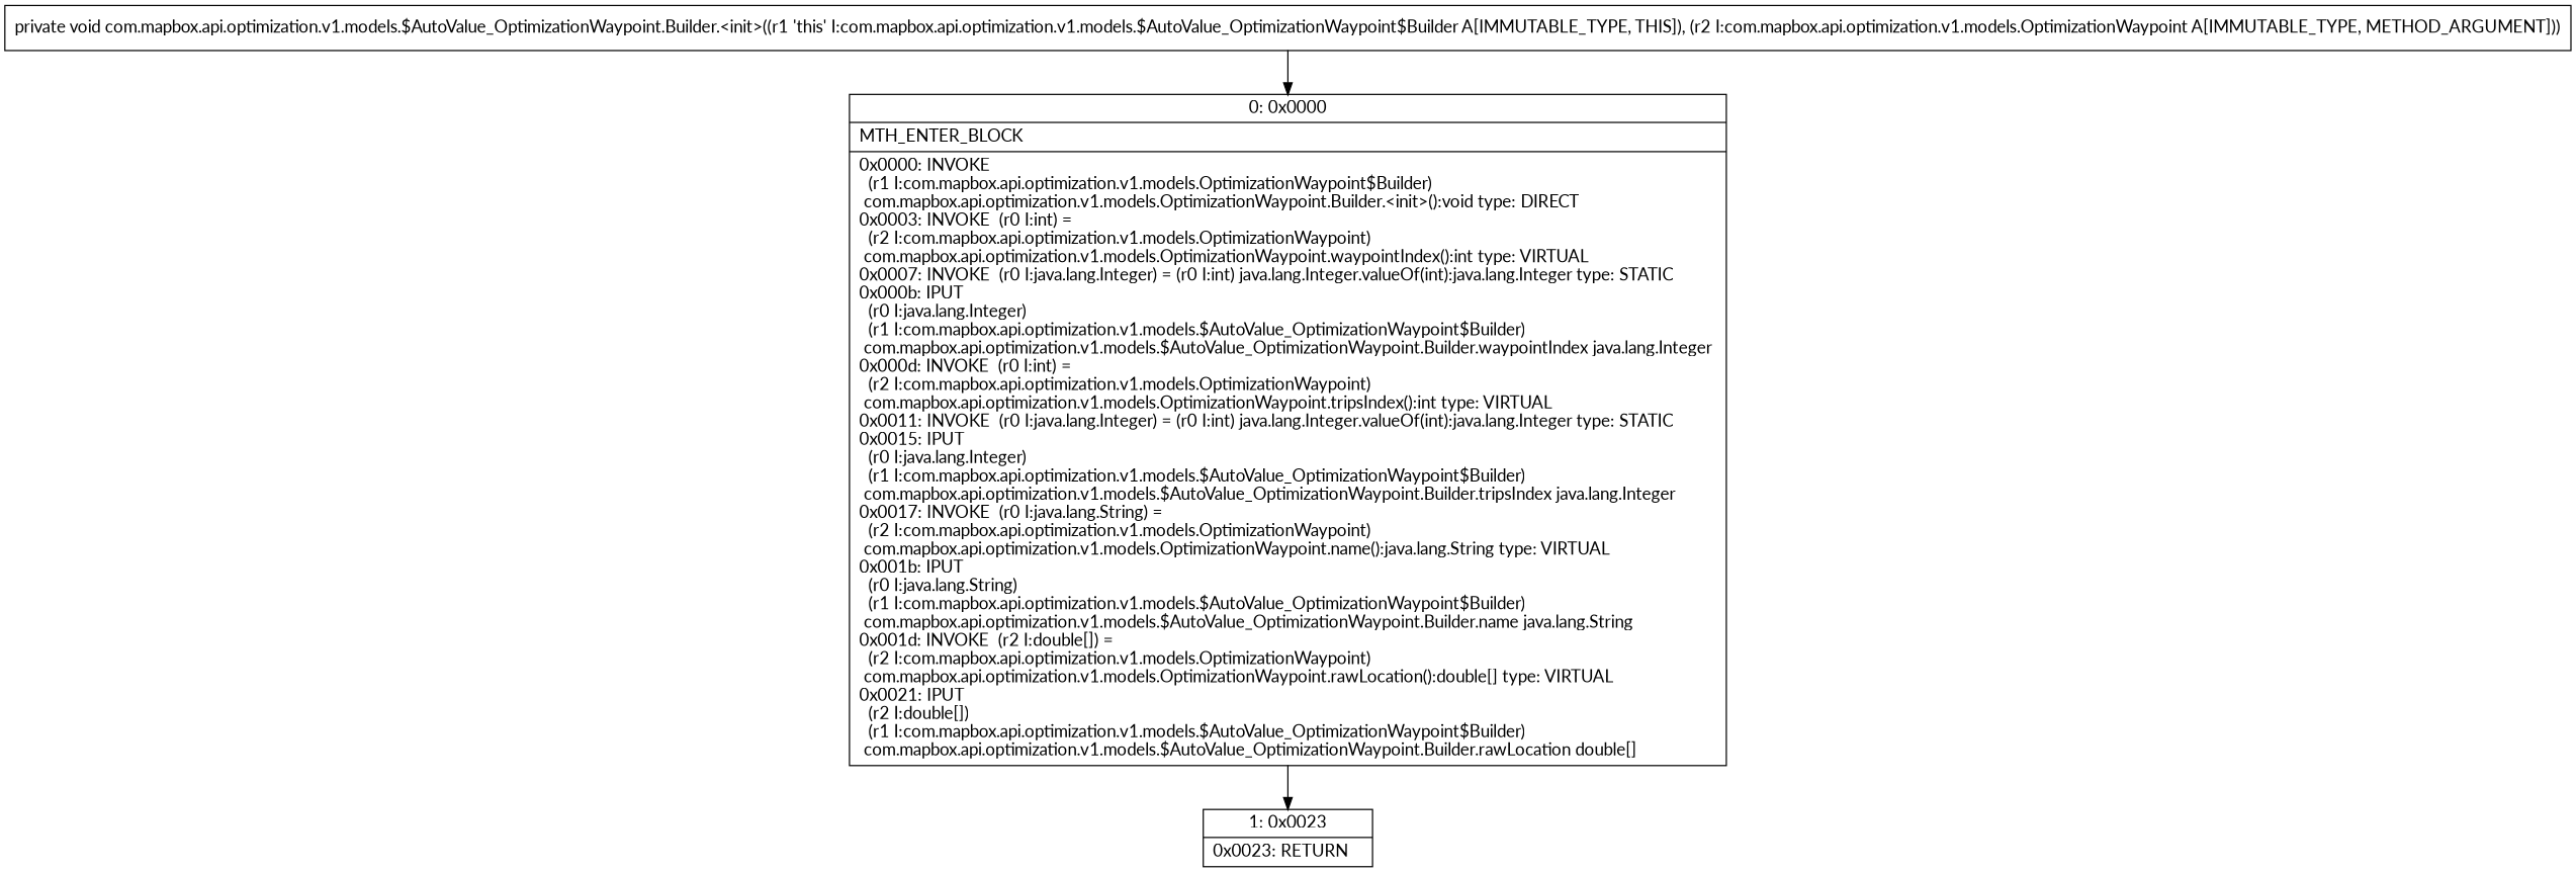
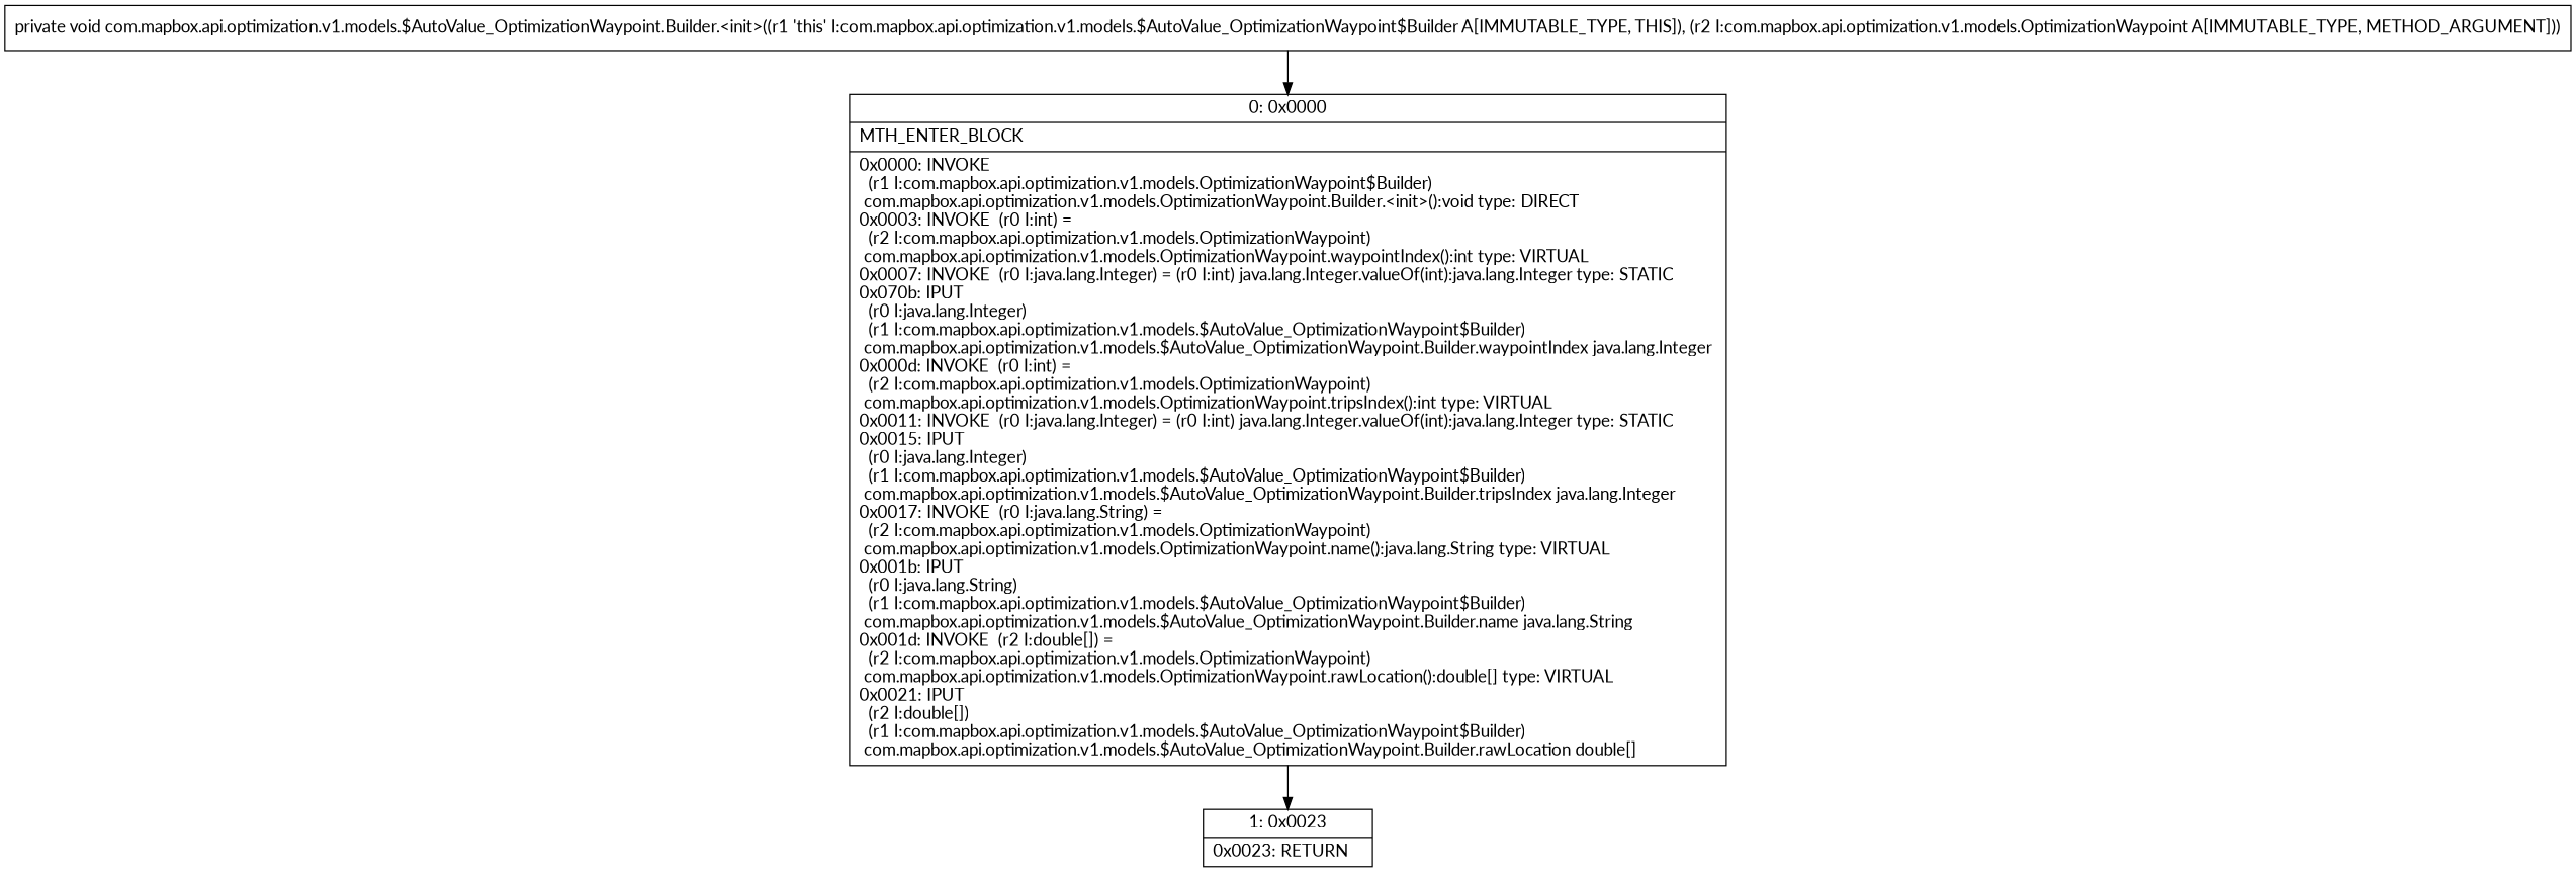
  digraph {
    fontname=Lato
    node [shape=record fontname=Lato]
    edge [fontname=Lato]
-   n1 [label="{0\:\ 0x0000|MTH_ENTER_BLOCK\l|0x0000: INVOKE  \l  (r1 I:com.mapbox.api.optimization.v1.models.OptimizationWaypoint$Builder)\l com.mapbox.api.optimization.v1.models.OptimizationWaypoint.Builder.\<init\>():void type: DIRECT \l0x0003: INVOKE  (r0 I:int) = \l  (r2 I:com.mapbox.api.optimization.v1.models.OptimizationWaypoint)\l com.mapbox.api.optimization.v1.models.OptimizationWaypoint.waypointIndex():int type: VIRTUAL \l0x0007: INVOKE  (r0 I:java.lang.Integer) = (r0 I:int) java.lang.Integer.valueOf(int):java.lang.Integer type: STATIC \l0x000b: IPUT  \l  (r0 I:java.lang.Integer)\l  (r1 I:com.mapbox.api.optimization.v1.models.$AutoValue_OptimizationWaypoint$Builder)\l com.mapbox.api.optimization.v1.models.$AutoValue_OptimizationWaypoint.Builder.waypointIndex java.lang.Integer \l0x000d: INVOKE  (r0 I:int) = \l  (r2 I:com.mapbox.api.optimization.v1.models.OptimizationWaypoint)\l com.mapbox.api.optimization.v1.models.OptimizationWaypoint.tripsIndex():int type: VIRTUAL \l0x0011: INVOKE  (r0 I:java.lang.Integer) = (r0 I:int) java.lang.Integer.valueOf(int):java.lang.Integer type: STATIC \l0x0015: IPUT  \l  (r0 I:java.lang.Integer)\l  (r1 I:com.mapbox.api.optimization.v1.models.$AutoValue_OptimizationWaypoint$Builder)\l com.mapbox.api.optimization.v1.models.$AutoValue_OptimizationWaypoint.Builder.tripsIndex java.lang.Integer \l0x0017: INVOKE  (r0 I:java.lang.String) = \l  (r2 I:com.mapbox.api.optimization.v1.models.OptimizationWaypoint)\l com.mapbox.api.optimization.v1.models.OptimizationWaypoint.name():java.lang.String type: VIRTUAL \l0x001b: IPUT  \l  (r0 I:java.lang.String)\l  (r1 I:com.mapbox.api.optimization.v1.models.$AutoValue_OptimizationWaypoint$Builder)\l com.mapbox.api.optimization.v1.models.$AutoValue_OptimizationWaypoint.Builder.name java.lang.String \l0x001d: INVOKE  (r2 I:double[]) = \l  (r2 I:com.mapbox.api.optimization.v1.models.OptimizationWaypoint)\l com.mapbox.api.optimization.v1.models.OptimizationWaypoint.rawLocation():double[] type: VIRTUAL \l0x0021: IPUT  \l  (r2 I:double[])\l  (r1 I:com.mapbox.api.optimization.v1.models.$AutoValue_OptimizationWaypoint$Builder)\l com.mapbox.api.optimization.v1.models.$AutoValue_OptimizationWaypoint.Builder.rawLocation double[] \l}"]
+   n1 [label="{0\:\ 0x0000|MTH_ENTER_BLOCK\l|0x0000: INVOKE  \l  (r1 I:com.mapbox.api.optimization.v1.models.OptimizationWaypoint$Builder)\l com.mapbox.api.optimization.v1.models.OptimizationWaypoint.Builder.\<init\>():void type: DIRECT \l0x0003: INVOKE  (r0 I:int) = \l  (r2 I:com.mapbox.api.optimization.v1.models.OptimizationWaypoint)\l com.mapbox.api.optimization.v1.models.OptimizationWaypoint.waypointIndex():int type: VIRTUAL \l0x0007: INVOKE  (r0 I:java.lang.Integer) = (r0 I:int) java.lang.Integer.valueOf(int):java.lang.Integer type: STATIC \l0x070b: IPUT  \l  (r0 I:java.lang.Integer)\l  (r1 I:com.mapbox.api.optimization.v1.models.$AutoValue_OptimizationWaypoint$Builder)\l com.mapbox.api.optimization.v1.models.$AutoValue_OptimizationWaypoint.Builder.waypointIndex java.lang.Integer \l0x000d: INVOKE  (r0 I:int) = \l  (r2 I:com.mapbox.api.optimization.v1.models.OptimizationWaypoint)\l com.mapbox.api.optimization.v1.models.OptimizationWaypoint.tripsIndex():int type: VIRTUAL \l0x0011: INVOKE  (r0 I:java.lang.Integer) = (r0 I:int) java.lang.Integer.valueOf(int):java.lang.Integer type: STATIC \l0x0015: IPUT  \l  (r0 I:java.lang.Integer)\l  (r1 I:com.mapbox.api.optimization.v1.models.$AutoValue_OptimizationWaypoint$Builder)\l com.mapbox.api.optimization.v1.models.$AutoValue_OptimizationWaypoint.Builder.tripsIndex java.lang.Integer \l0x0017: INVOKE  (r0 I:java.lang.String) = \l  (r2 I:com.mapbox.api.optimization.v1.models.OptimizationWaypoint)\l com.mapbox.api.optimization.v1.models.OptimizationWaypoint.name():java.lang.String type: VIRTUAL \l0x001b: IPUT  \l  (r0 I:java.lang.String)\l  (r1 I:com.mapbox.api.optimization.v1.models.$AutoValue_OptimizationWaypoint$Builder)\l com.mapbox.api.optimization.v1.models.$AutoValue_OptimizationWaypoint.Builder.name java.lang.String \l0x001d: INVOKE  (r2 I:double[]) = \l  (r2 I:com.mapbox.api.optimization.v1.models.OptimizationWaypoint)\l com.mapbox.api.optimization.v1.models.OptimizationWaypoint.rawLocation():double[] type: VIRTUAL \l0x0021: IPUT  \l  (r2 I:double[])\l  (r1 I:com.mapbox.api.optimization.v1.models.$AutoValue_OptimizationWaypoint$Builder)\l com.mapbox.api.optimization.v1.models.$AutoValue_OptimizationWaypoint.Builder.rawLocation double[] \l}"]
    n2 [label="{1\:\ 0x0023|0x0023: RETURN   \l}"]
    n3 [label="{private void com.mapbox.api.optimization.v1.models.$AutoValue_OptimizationWaypoint.Builder.\<init\>((r1 'this' I:com.mapbox.api.optimization.v1.models.$AutoValue_OptimizationWaypoint$Builder A[IMMUTABLE_TYPE, THIS]), (r2 I:com.mapbox.api.optimization.v1.models.OptimizationWaypoint A[IMMUTABLE_TYPE, METHOD_ARGUMENT])) }"]
    n1 -> n2
    n3 -> n1
  }
